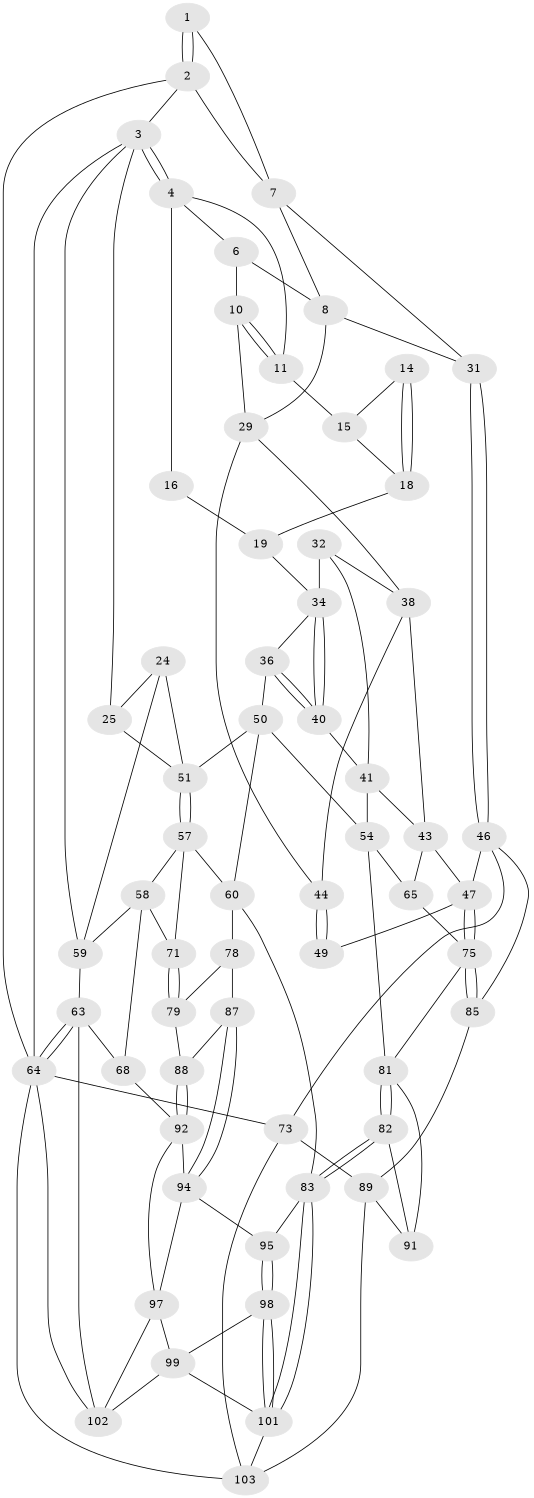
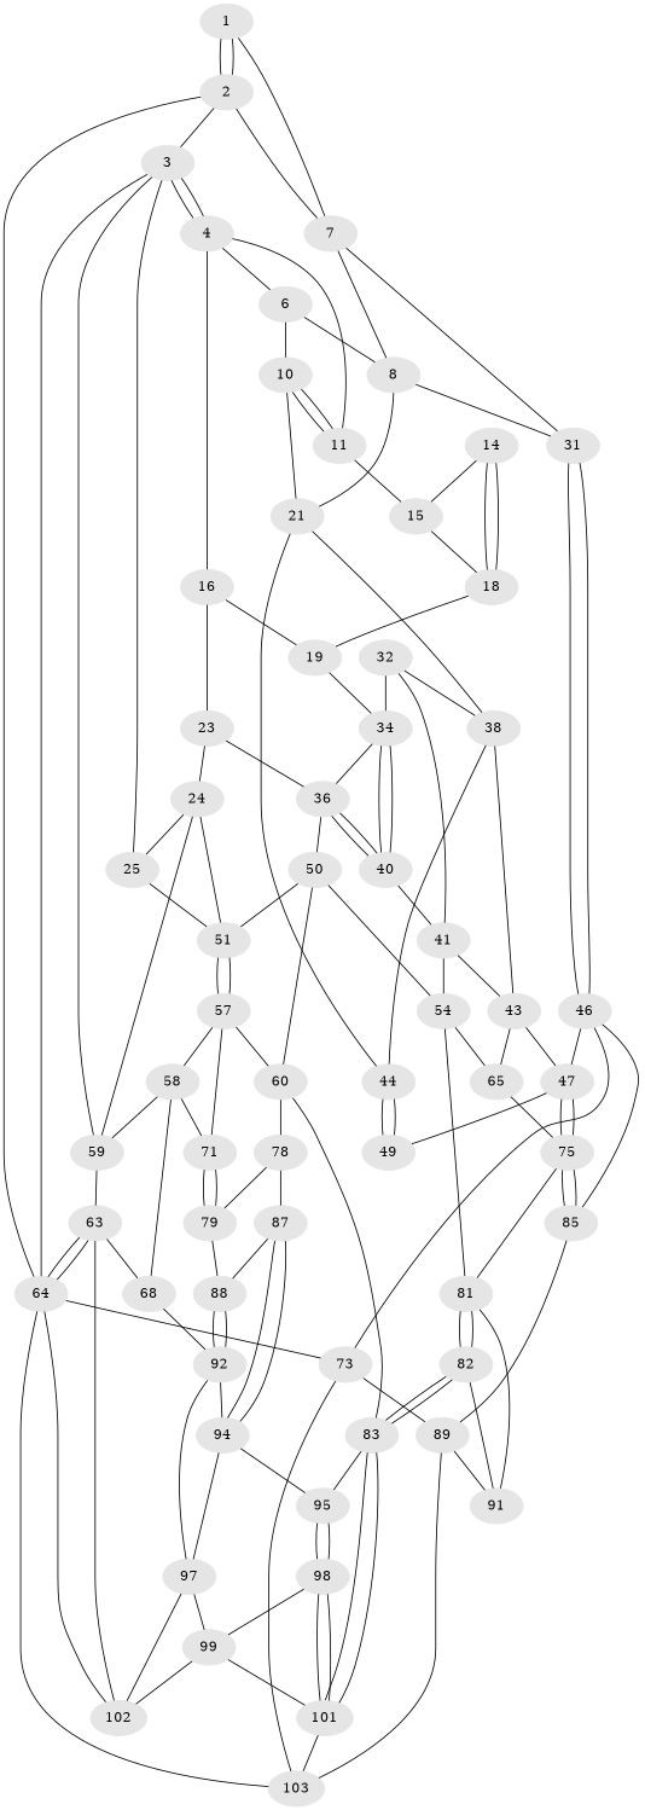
  graph {
    node [color=gray90 style=filled]
    1
    2
    7 [super="+13"]
    3 [super="+26"]
    64 [super="+72"]
    8 [super="+28"]
    31
    4 [super="+5"]
    25 [super="+56"]
    59 [super="+62"]
    73 [super="+105"]
    102 [super="+108"]
    103 [super="+106"]
    6 [super="+9"]
    11 [super="+12"]
    16 [super="+22"]
    51 [super="+52"]
    63 [super="+70"]
    10
    15 [super="+20"]
    19 [super="+27"]
-   29 [super="+30"]
+   23
+   29 [super="+30" label=21]
    46 [super="+74"]
    38 [super="+39"]
    44 [super="+45"]
    18 [super="+21"]
    14
    34 [super="+35"]
    24
    36 [super="+37"]
    32 [super="+33"]
    41 [super="+42"]
    40
    50 [super="+55"]
    57 [super="+61"]
    43 [super="+53"]
    49
    47 [super="+48"]
    85
    54 [super="+66"]
    60 [super="+77"]
    65
    81 [super="+86"]
    75 [super="+76"]
    89 [super="+90"]
    78
    83 [super="+84"]
    58 [super="+67"]
    71
    82
    91
    68 [super="+69"]
    79 [super="+80"]
    92 [super="+93"]
    87
    95
    101 [super="+104"]
    88
    94 [super="+96"]
    97 [super="+100"]
    98
    99 [super="+107"]
    1 -- 2
    1 -- 2
    1 -- 7
    2 -- 7
    2 -- 3
    2 -- 64
    7 -- 8
    7 -- 31
    3 -- 64
    3 -- 4
    3 -- 4
    3 -- 25
    3 -- 59
    64 -- 73
    64 -- 102
    64 -- 103
    8 -- 31
    8 -- 29
    31 -- 46
    31 -- 46
    4 -- 6
    4 -- 11
    4 -- 16
    25 -- 51
    59 -- 63
    73 -- 103
    73 -- 89
    6 -- 8
    6 -- 10
    11 -- 15 [weight=2]
    16 -- 19
+   16 -- 23
    51 -- 57
    51 -- 57
    63 -- 64
    63 -- 64
    63 -- 102
    63 -- 68
    10 -- 11
    10 -- 11
    10 -- 29
    15 -- 18
    19 -- 34
+   23 -- 24
+   23 -- 36
    29 -- 38
    29 -- 44
    46 -- 73
    46 -- 47
    46 -- 85
    38 -- 44
    38 -- 43
    44 -- 49 [weight=2]
    44 -- 49
    18 -- 19
    14 -- 15
    14 -- 18
    14 -- 18
    34 -- 36
    34 -- 40
    34 -- 40
    24 -- 25
    24 -- 59
    24 -- 51
    36 -- 40
    36 -- 40
    36 -- 50
    32 -- 38
    32 -- 34
    32 -- 41
    41 -- 43
    41 -- 54
    40 -- 41
    50 -- 51
    50 -- 54
    50 -- 60
    57 -- 60
    57 -- 58
    57 -- 71
    43 -- 47
    43 -- 65
    47 -- 49
    47 -- 75
    47 -- 75
    85 -- 89
    54 -- 65
    54 -- 81
    60 -- 78
    60 -- 83
    65 -- 75
    81 -- 82
    81 -- 82
    81 -- 91
    75 -- 85
    75 -- 85
    75 -- 81
    89 -- 103
    89 -- 91
    78 -- 79
    78 -- 87
    83 -- 95
    83 -- 101
    83 -- 101
    58 -- 59
    58 -- 71
    58 -- 68
    71 -- 79
    71 -- 79
    82 -- 83
    82 -- 83
    82 -- 91
    68 -- 92
    79 -- 88
    92 -- 94
    92 -- 97
    87 -- 88
    87 -- 94
    87 -- 94
    95 -- 98
    95 -- 98
    101 -- 103
    88 -- 92
    88 -- 92
    94 -- 95
    94 -- 97
    97 -- 102
    97 -- 99
    98 -- 101
    98 -- 101
    98 -- 99
    99 -- 102
    99 -- 101
  }
